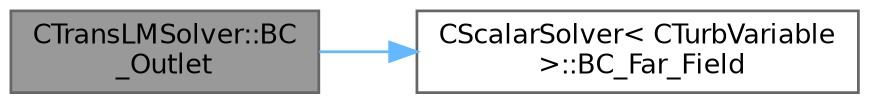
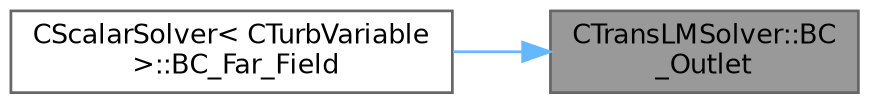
  digraph {
    rankdir=LR
    node [fontname=Helvetica fontsize=10 shape=box style=filled]
    n1 [color=gray40 fillcolor=grey60 fontcolor=black height=0.2 label="CTransLMSolver::BC\l_Outlet" width=0.4]
    n2 [color=grey40 fillcolor=white height=0.2 label="CScalarSolver\< CTurbVariable\l \>::BC_Far_Field" width=0.4]
-   n1 -> n2 [color=steelblue1 fontname=Helvetica fontsize=10 labelfontname=Helvetica labelfontsize=10 style=solid]
+   n2 -> n1 [color=steelblue1 fontname=Helvetica fontsize=10 labelfontname=Helvetica labelfontsize=10 style=solid]
  }
